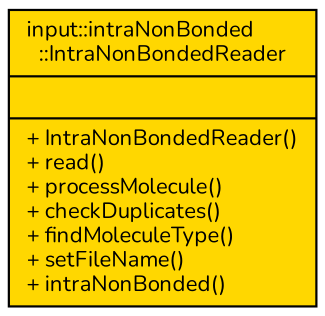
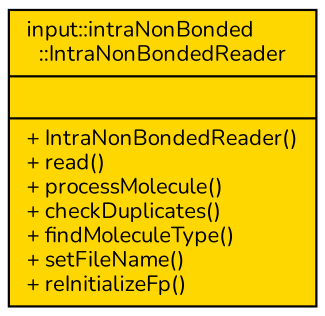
  digraph {
    fontname=Nunito
-   n1 [color=black fillcolor=gold fontcolor=black fontname=Nunito fontsize=10 height=0.2 label="{input::intraNonBonded\l::IntraNonBondedReader\n||+ IntraNonBondedReader()\l+ read()\l+ processMolecule()\l+ checkDuplicates()\l+ findMoleculeType()\l+ setFileName()\l+ intraNonBonded()\l}" shape=record style=filled width=0.4]
+   n1 [color=black fillcolor=gold fontcolor=black fontname=Nunito fontsize=10 height=0.2 label="{input::intraNonBonded\l::IntraNonBondedReader\n||+ IntraNonBondedReader()\l+ read()\l+ processMolecule()\l+ checkDuplicates()\l+ findMoleculeType()\l+ setFileName()\l+ reInitializeFp()\l}" shape=record style=filled width=0.4]
  }
